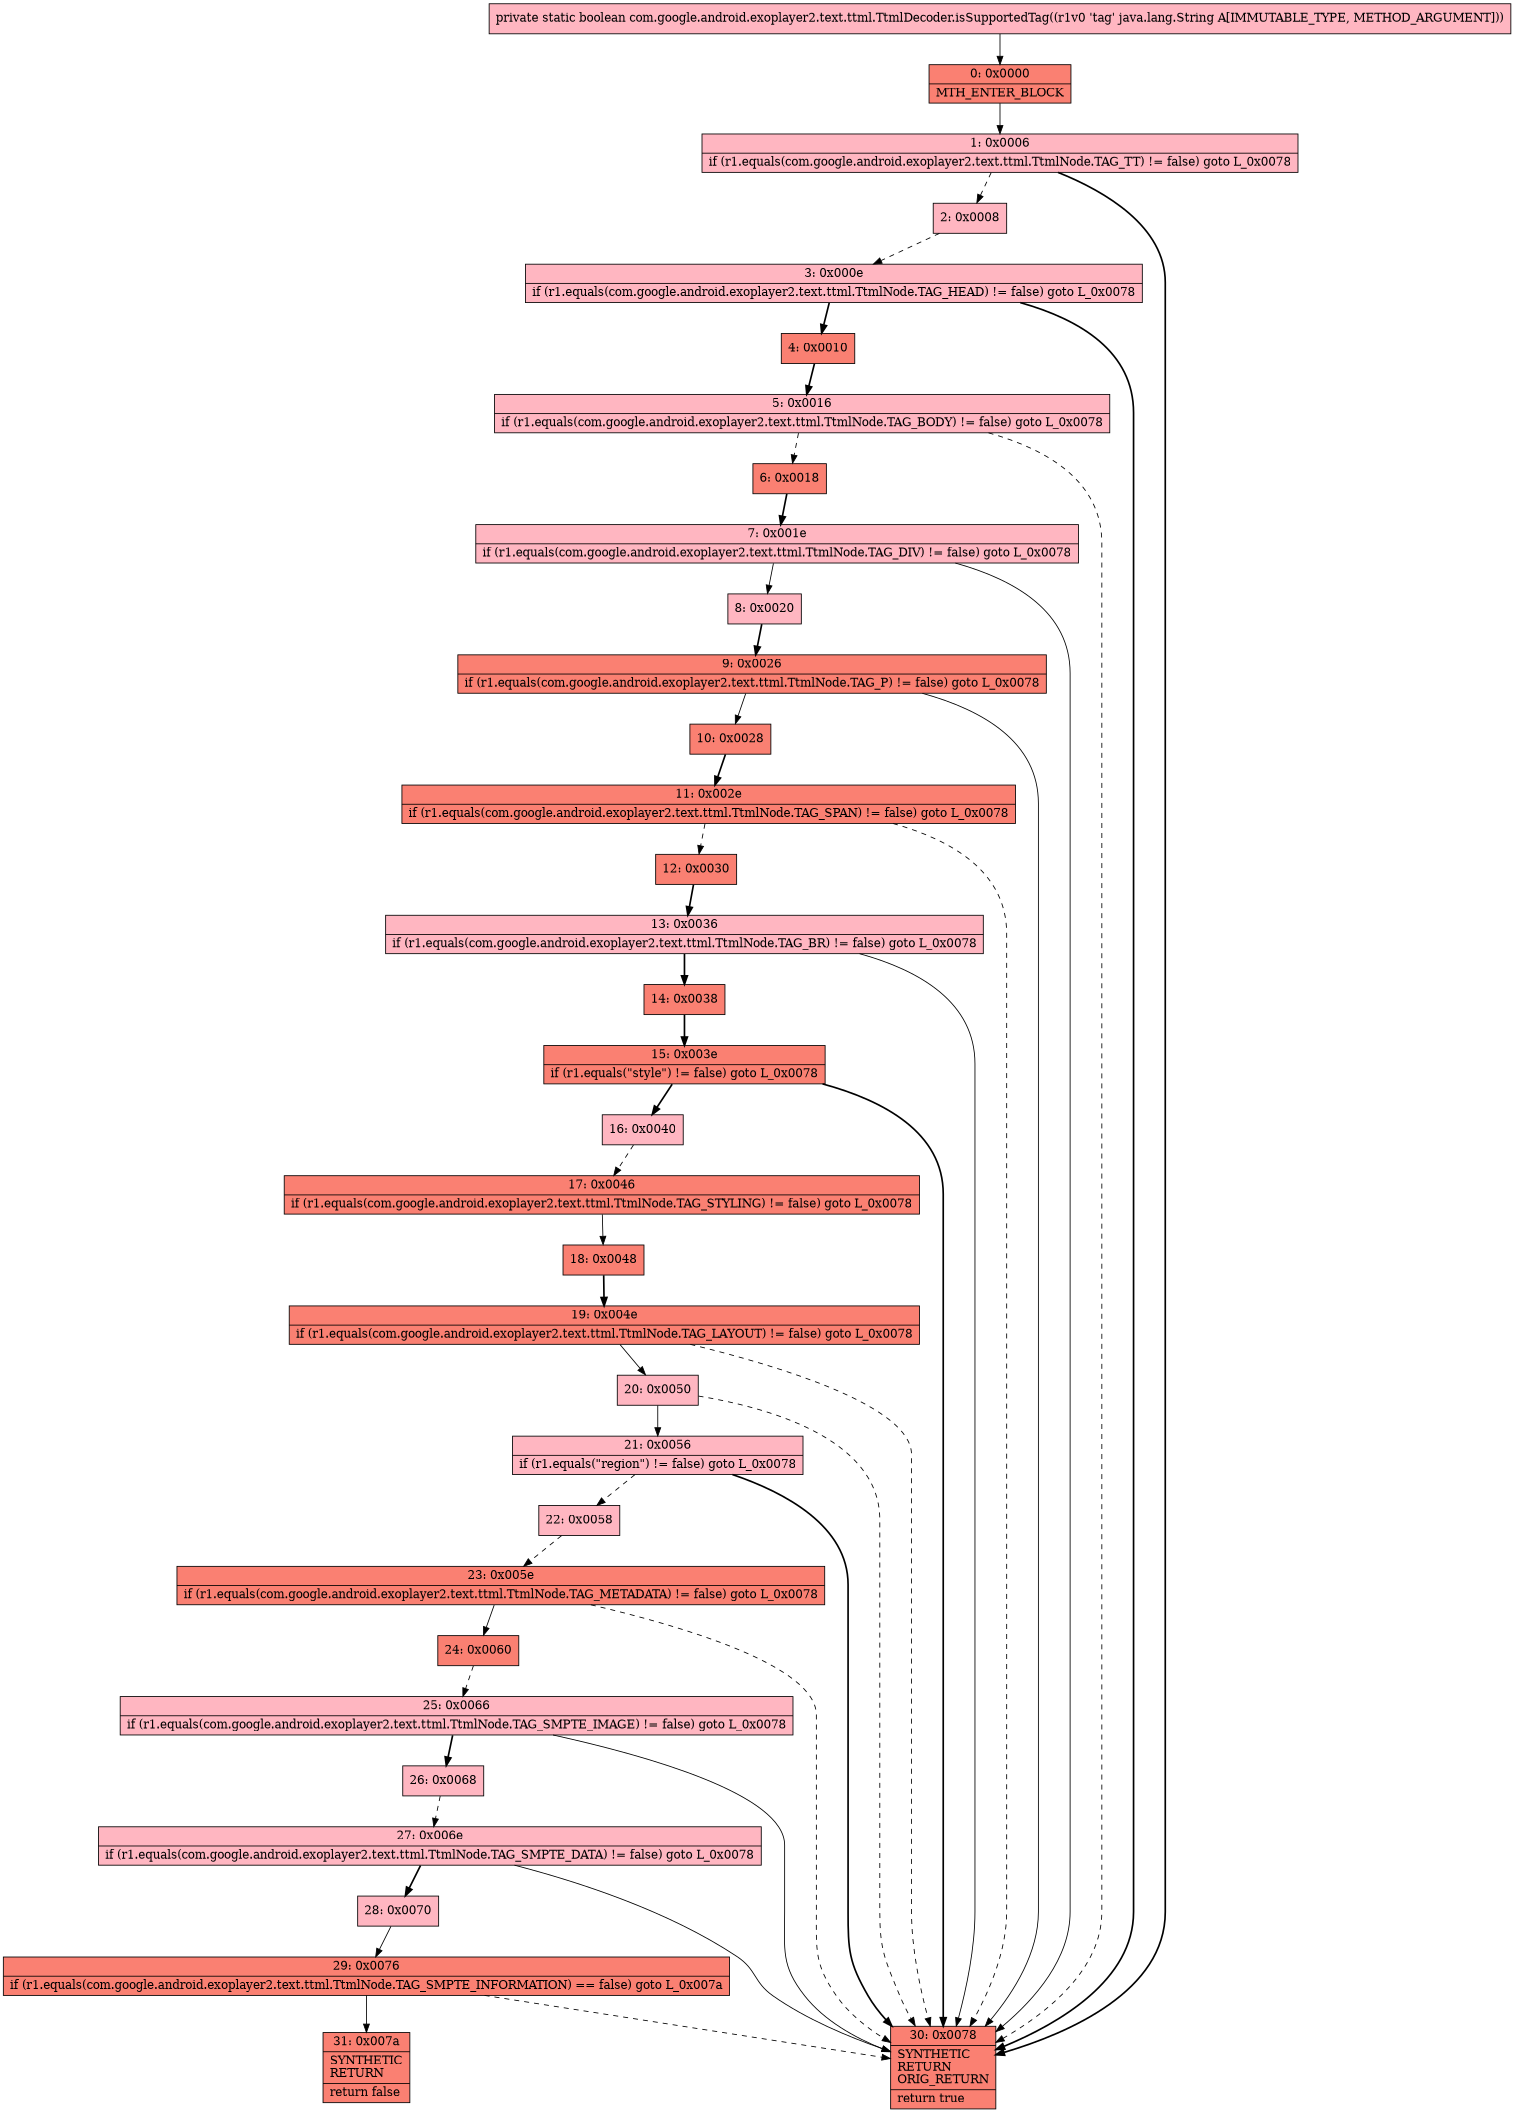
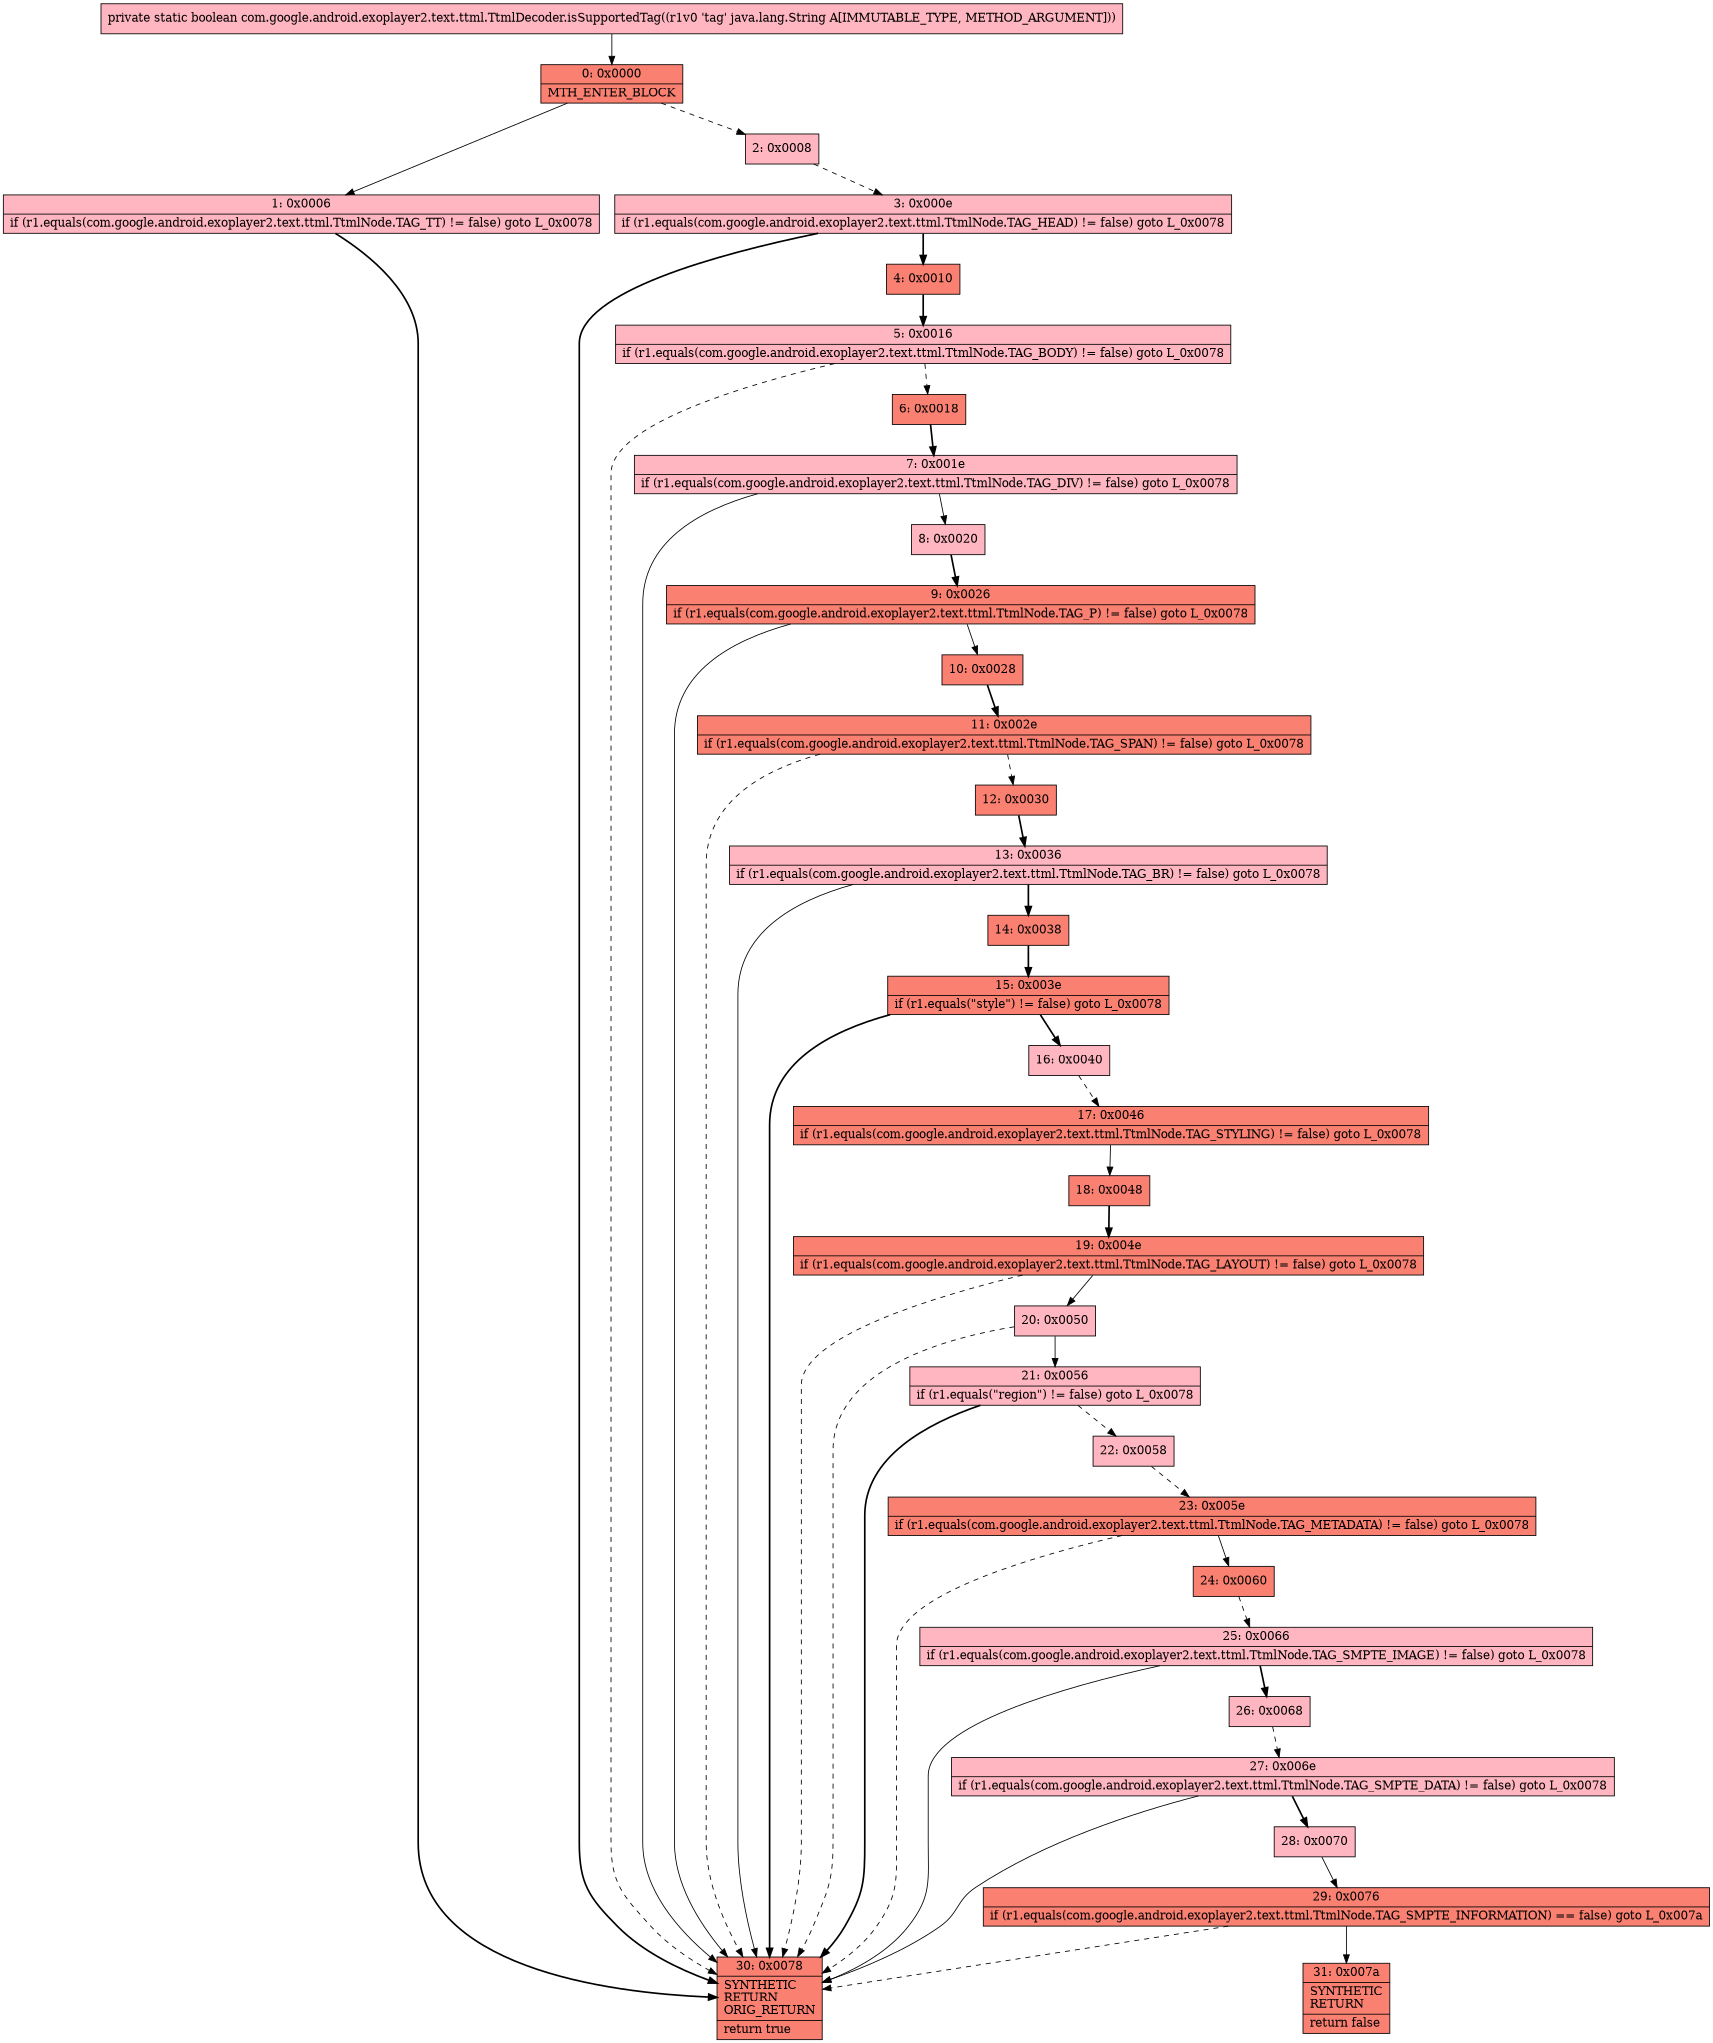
  digraph {
    node [fillcolor=salmon shape=record style=filled]
    edge [style=bold]
    n1 [label="{0\:\ 0x0000|MTH_ENTER_BLOCK\l}"]
    n2 [fillcolor=lightpink label="{1\:\ 0x0006|if (r1.equals(com.google.android.exoplayer2.text.ttml.TtmlNode.TAG_TT) != false) goto L_0x0078\l}"]
    n3 [fillcolor=lightpink label="{2\:\ 0x0008}"]
    n4 [label="{30\:\ 0x0078|SYNTHETIC\lRETURN\lORIG_RETURN\l|return true\l}"]
    n5 [fillcolor=lightpink label="{3\:\ 0x000e|if (r1.equals(com.google.android.exoplayer2.text.ttml.TtmlNode.TAG_HEAD) != false) goto L_0x0078\l}"]
    n6 [label="{4\:\ 0x0010}"]
    n7 [fillcolor=lightpink label="{5\:\ 0x0016|if (r1.equals(com.google.android.exoplayer2.text.ttml.TtmlNode.TAG_BODY) != false) goto L_0x0078\l}"]
    n8 [label="{6\:\ 0x0018}"]
    n9 [fillcolor=lightpink label="{7\:\ 0x001e|if (r1.equals(com.google.android.exoplayer2.text.ttml.TtmlNode.TAG_DIV) != false) goto L_0x0078\l}"]
    n10 [fillcolor=lightpink label="{8\:\ 0x0020}"]
    n11 [label="{9\:\ 0x0026|if (r1.equals(com.google.android.exoplayer2.text.ttml.TtmlNode.TAG_P) != false) goto L_0x0078\l}"]
    n12 [label="{10\:\ 0x0028}"]
    n13 [label="{11\:\ 0x002e|if (r1.equals(com.google.android.exoplayer2.text.ttml.TtmlNode.TAG_SPAN) != false) goto L_0x0078\l}"]
    n14 [label="{12\:\ 0x0030}"]
    n15 [fillcolor=lightpink label="{13\:\ 0x0036|if (r1.equals(com.google.android.exoplayer2.text.ttml.TtmlNode.TAG_BR) != false) goto L_0x0078\l}"]
    n16 [label="{14\:\ 0x0038}"]
    n17 [label="{15\:\ 0x003e|if (r1.equals(\"style\") != false) goto L_0x0078\l}"]
    n18 [fillcolor=lightpink label="{16\:\ 0x0040}"]
    n19 [label="{17\:\ 0x0046|if (r1.equals(com.google.android.exoplayer2.text.ttml.TtmlNode.TAG_STYLING) != false) goto L_0x0078\l}"]
    n20 [label="{18\:\ 0x0048}"]
    n21 [label="{19\:\ 0x004e|if (r1.equals(com.google.android.exoplayer2.text.ttml.TtmlNode.TAG_LAYOUT) != false) goto L_0x0078\l}"]
    n22 [fillcolor=lightpink label="{20\:\ 0x0050}"]
    n23 [fillcolor=lightpink label="{21\:\ 0x0056|if (r1.equals(\"region\") != false) goto L_0x0078\l}"]
    n24 [fillcolor=lightpink label="{22\:\ 0x0058}"]
    n25 [label="{23\:\ 0x005e|if (r1.equals(com.google.android.exoplayer2.text.ttml.TtmlNode.TAG_METADATA) != false) goto L_0x0078\l}"]
    n26 [label="{24\:\ 0x0060}"]
    n27 [fillcolor=lightpink label="{25\:\ 0x0066|if (r1.equals(com.google.android.exoplayer2.text.ttml.TtmlNode.TAG_SMPTE_IMAGE) != false) goto L_0x0078\l}"]
    n28 [fillcolor=lightpink label="{26\:\ 0x0068}"]
    n29 [fillcolor=lightpink label="{27\:\ 0x006e|if (r1.equals(com.google.android.exoplayer2.text.ttml.TtmlNode.TAG_SMPTE_DATA) != false) goto L_0x0078\l}"]
    n30 [fillcolor=lightpink label="{28\:\ 0x0070}"]
    n31 [label="{29\:\ 0x0076|if (r1.equals(com.google.android.exoplayer2.text.ttml.TtmlNode.TAG_SMPTE_INFORMATION) == false) goto L_0x007a\l}"]
    n32 [label="{31\:\ 0x007a|SYNTHETIC\lRETURN\l|return false\l}"]
    n33 [fillcolor=lightpink label="{private static boolean com.google.android.exoplayer2.text.ttml.TtmlDecoder.isSupportedTag((r1v0 'tag' java.lang.String A[IMMUTABLE_TYPE, METHOD_ARGUMENT])) }"]
    n1 -> n2 [style=solid]
-   n2 -> n3 [style=dashed]
+   n1 -> n3 [style=dashed]
    n2 -> n4
    n3 -> n5 [style=dashed]
    n5 -> n4
    n5 -> n6
    n6 -> n7
    n7 -> n4 [style=dashed]
    n7 -> n8 [style=dashed]
    n8 -> n9
    n9 -> n4 [style=solid]
    n9 -> n10 [style=solid]
    n10 -> n11
    n11 -> n4 [style=solid]
    n11 -> n12 [style=solid]
    n12 -> n13
    n13 -> n4 [style=dashed]
    n13 -> n14 [style=dashed]
    n14 -> n15
    n15 -> n4 [style=solid]
    n15 -> n16
    n16 -> n17
    n17 -> n4
    n17 -> n18
    n18 -> n19 [style=dashed]
    n19 -> n20 [style=solid]
    n20 -> n21
    n21 -> n4 [style=dashed]
    n21 -> n22 [style=solid]
    n22 -> n4 [style=dashed]
    n22 -> n23 [style=solid]
    n23 -> n4
    n23 -> n24 [style=dashed]
    n24 -> n25 [style=dashed]
    n25 -> n4 [style=dashed]
    n25 -> n26 [style=solid]
    n26 -> n27 [style=dashed]
    n27 -> n4 [style=solid]
    n27 -> n28
    n28 -> n29 [style=dashed]
    n29 -> n4 [style=solid]
    n29 -> n30
    n30 -> n31 [style=solid]
    n31 -> n4 [style=dashed]
    n31 -> n32 [style=solid]
    n33 -> n1 [style=solid]
  }
